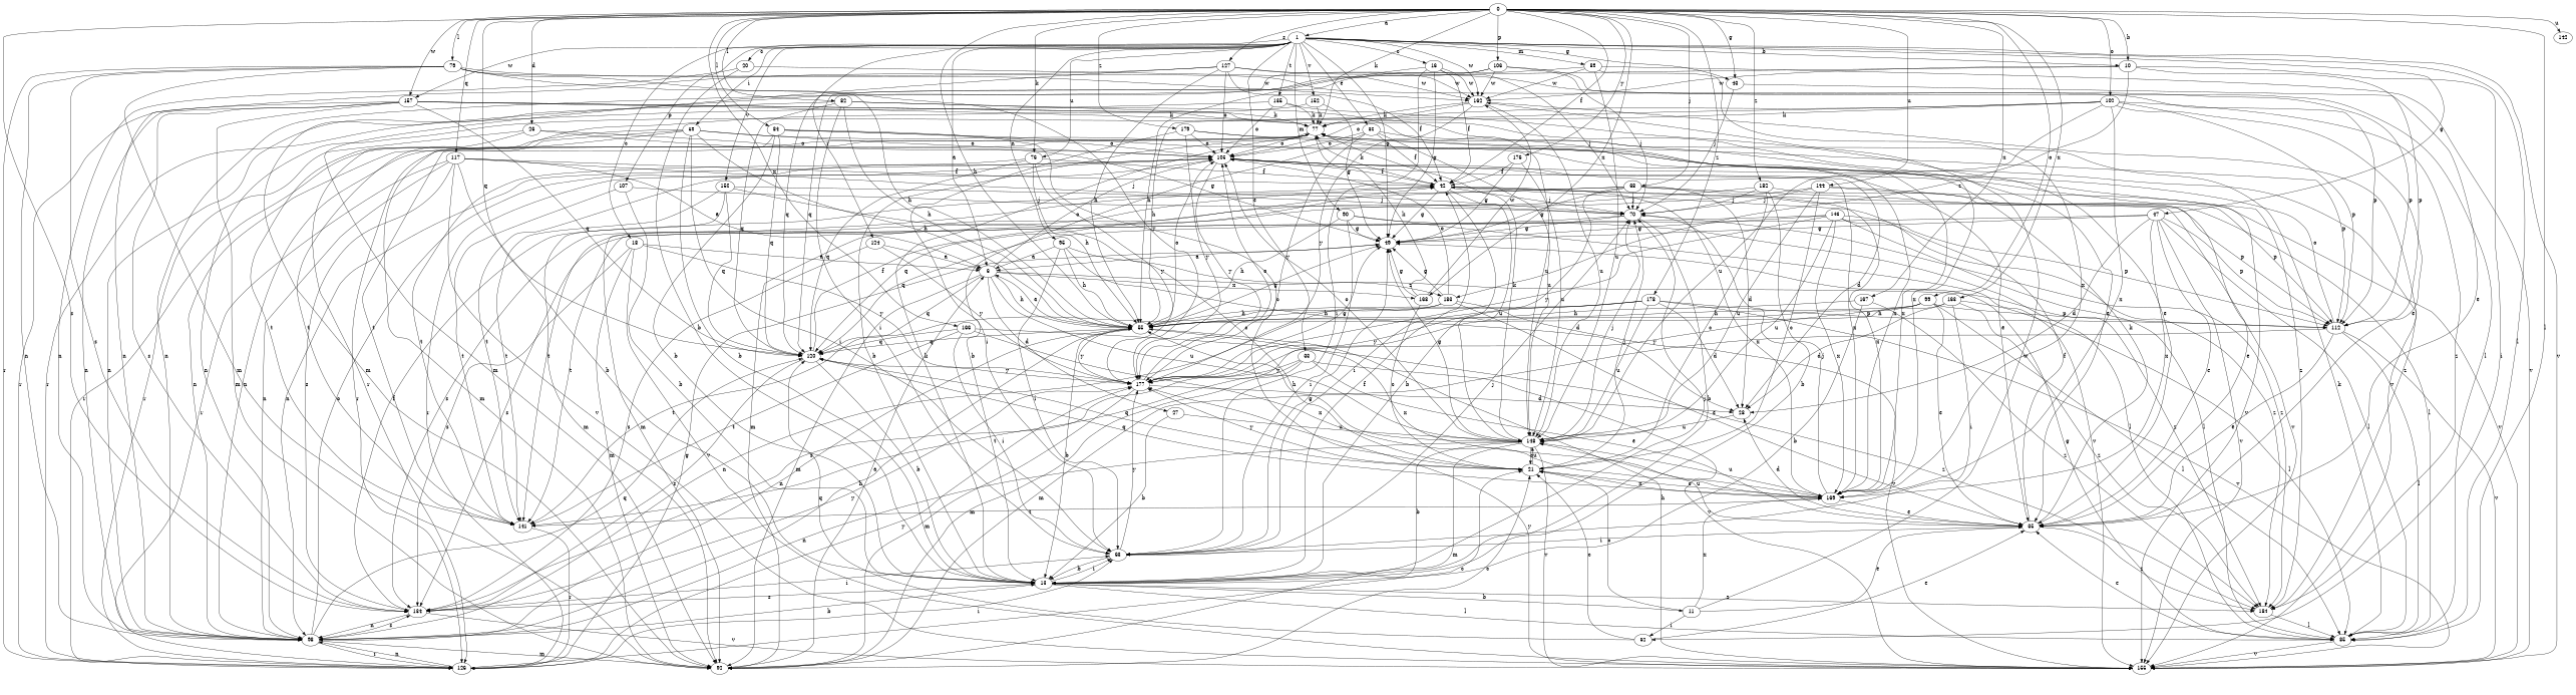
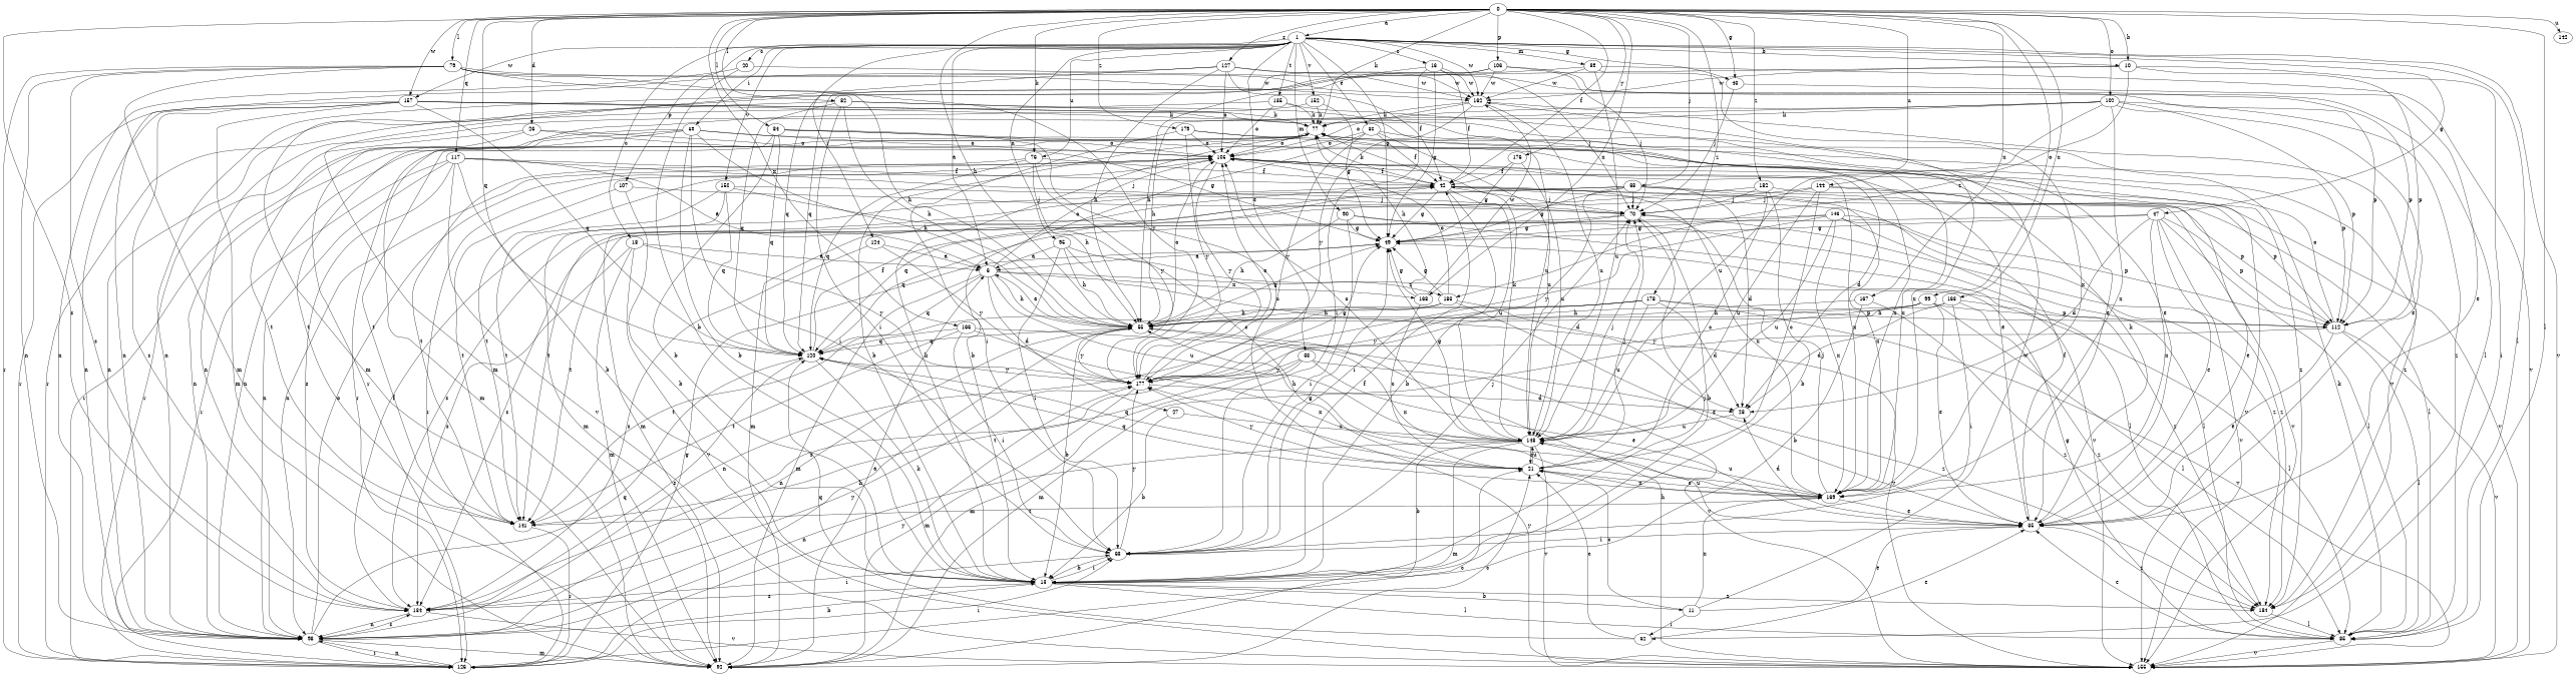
  strict digraph {
    0
    1
    10
    26
    42
    43
    55
    68
    76
    77
    79
    82
    84
    85
    99
    102
    106
    117
    120
    127
    134
    142
    144
    157
    163
    166
    167
    168
    176
    178
    179
    182
    6
    16
    18
    20
    30
    33
    47
    49
    59
    89
    90
    95
    107
    124
    135
    150
    152
    155
    162
    92
    183
    62
    112
    105
    126
    141
    148
    169
    13
    70
    35
    177
    98
    63
    28
    21
    184
    27
    146
    11
    0 -> 1 [label=a]
    0 -> 10 [label=b]
    0 -> 26 [label=d]
    0 -> 42 [label=f]
    0 -> 43 [label=g]
    0 -> 55 [label=h]
    0 -> 68 [label=j]
    0 -> 76 [label=k]
    0 -> 77 [label=k]
    0 -> 79 [label=l]
    0 -> 82 [label=l]
    0 -> 84 [label=l]
    0 -> 85 [label=l]
    0 -> 99 [label=o]
    0 -> 102 [label=o]
    0 -> 106 [label=p]
    0 -> 117 [label=q]
    0 -> 120 [label=q]
    0 -> 127 [label=s]
    0 -> 134 [label=s]
    0 -> 142 [label=u]
    0 -> 144 [label=u]
    0 -> 157 [label=w]
    0 -> 163 [label=x]
    0 -> 166 [label=x]
    0 -> 167 [label=x]
    0 -> 168 [label=x]
    0 -> 176 [label=y]
    0 -> 178 [label=z]
    0 -> 179 [label=z]
    0 -> 182 [label=z]
    1 -> 10 [label=b]
    1 -> 43 [label=g]
    1 -> 76 [label=u]
    1 -> 85 [label=l]
    1 -> 157 [label=w]
    1 -> 6 [label=a]
    1 -> 16 [label=c]
    1 -> 18 [label=c]
    1 -> 20 [label=c]
    1 -> 30 [label=e]
    1 -> 33 [label=e]
    1 -> 47 [label=g]
    1 -> 49 [label=g]
    1 -> 59 [label=i]
    1 -> 89 [label=m]
    1 -> 90 [label=m]
    1 -> 95 [label=n]
    1 -> 107 [label=p]
    1 -> 124 [label=r]
    1 -> 135 [label=t]
    1 -> 150 [label=v]
    1 -> 152 [label=v]
    1 -> 155 [label=v]
    1 -> 162 [label=w]
    10 -> 162 [label=w]
    10 -> 92 [label=m]
    10 -> 183 [label=z]
    10 -> 62 [label=i]
    10 -> 112 [label=p]
    26 -> 49 [label=g]
    26 -> 105 [label=o]
    26 -> 126 [label=r]
    26 -> 141 [label=t]
    42 -> 77 [label=k]
    42 -> 49 [label=g]
    42 -> 155 [label=v]
    42 -> 92 [label=m]
    42 -> 112 [label=p]
    42 -> 148 [label=u]
    42 -> 169 [label=x]
    42 -> 13 [label=b]
    42 -> 70 [label=j]
    43 -> 70 [label=j]
    43 -> 35 [label=e]
    55 -> 120 [label=q]
    55 -> 6 [label=a]
    55 -> 49 [label=g]
    55 -> 105 [label=o]
    55 -> 169 [label=x]
    55 -> 13 [label=b]
    55 -> 177 [label=y]
    55 -> 98 [label=n]
    68 -> 85 [label=l]
    68 -> 120 [label=q]
    68 -> 134 [label=s]
    68 -> 49 [label=g]
    68 -> 169 [label=x]
    68 -> 70 [label=j]
    68 -> 63 [label=i]
    68 -> 28 [label=d]
    76 -> 42 [label=f]
    76 -> 55 [label=h]
    76 -> 120 [label=q]
    76 -> 141 [label=t]
    76 -> 177 [label=y]
    77 -> 105 [label=o]
    77 -> 126 [label=r]
    77 -> 141 [label=t]
    77 -> 169 [label=x]
    77 -> 13 [label=b]
    77 -> 98 [label=n]
    79 -> 55 [label=h]
    79 -> 134 [label=s]
    79 -> 162 [label=w]
    79 -> 92 [label=m]
    79 -> 112 [label=p]
    79 -> 126 [label=r]
    79 -> 177 [label=y]
    79 -> 98 [label=n]
    82 -> 55 [label=h]
    82 -> 77 [label=k]
    82 -> 120 [label=q]
    82 -> 148 [label=u]
    82 -> 98 [label=n]
    82 -> 63 [label=i]
    84 -> 120 [label=q]
    84 -> 105 [label=o]
    84 -> 13 [label=b]
    84 -> 35 [label=e]
    84 -> 98 [label=n]
    84 -> 21 [label=c]
    85 -> 77 [label=k]
    85 -> 49 [label=g]
    85 -> 155 [label=v]
    85 -> 35 [label=e]
    99 -> 55 [label=h]
    99 -> 85 [label=l]
    99 -> 134 [label=s]
    99 -> 112 [label=p]
    99 -> 35 [label=e]
    99 -> 177 [label=y]
    102 -> 55 [label=h]
    102 -> 77 [label=k]
    102 -> 112 [label=p]
    102 -> 148 [label=u]
    102 -> 169 [label=x]
    102 -> 35 [label=e]
    102 -> 98 [label=n]
    102 -> 184 [label=z]
    106 -> 85 [label=l]
    106 -> 120 [label=q]
    106 -> 162 [label=w]
    106 -> 70 [label=j]
    106 -> 98 [label=n]
    117 -> 42 [label=f]
    117 -> 134 [label=s]
    117 -> 6 [label=a]
    117 -> 155 [label=v]
    117 -> 126 [label=r]
    117 -> 13 [label=b]
    117 -> 70 [label=j]
    117 -> 98 [label=n]
    120 -> 42 [label=f]
    120 -> 134 [label=s]
-   120 -> 13 [label=b]
+   120 -> 13 [label=k]
    120 -> 177 [label=y]
    127 -> 42 [label=f]
    127 -> 55 [label=h]
    127 -> 162 [label=w]
    127 -> 92 [label=m]
    127 -> 112 [label=p]
    127 -> 105 [label=o]
    127 -> 98 [label=n]
    134 -> 42 [label=f]
    134 -> 155 [label=v]
    134 -> 177 [label=y]
    134 -> 98 [label=n]
    134 -> 63 [label=i]
    144 -> 155 [label=v]
    144 -> 92 [label=m]
    144 -> 112 [label=p]
    144 -> 148 [label=u]
    144 -> 70 [label=j]
    144 -> 21 [label=c]
    157 -> 77 [label=k]
    157 -> 120 [label=q]
    157 -> 134 [label=s]
    157 -> 92 [label=m]
    157 -> 126 [label=r]
    157 -> 169 [label=x]
    157 -> 35 [label=e]
    157 -> 98 [label=n]
    163 -> 55 [label=h]
    163 -> 85 [label=l]
    163 -> 63 [label=i]
    163 -> 28 [label=d]
    163 -> 184 [label=z]
    166 -> 120 [label=q]
    166 -> 141 [label=t]
    166 -> 169 [label=x]
    166 -> 63 [label=i]
    166 -> 184 [label=z]
    167 -> 55 [label=h]
    167 -> 13 [label=b]
    167 -> 184 [label=z]
    168 -> 77 [label=k]
    168 -> 49 [label=g]
    168 -> 162 [label=w]
    168 -> 21 [label=c]
    176 -> 42 [label=f]
    176 -> 49 [label=g]
    176 -> 148 [label=u]
    178 -> 55 [label=h]
    178 -> 155 [label=v]
    178 -> 112 [label=p]
    178 -> 141 [label=t]
    178 -> 148 [label=u]
    178 -> 177 [label=y]
    178 -> 28 [label=d]
    179 -> 112 [label=p]
    179 -> 105 [label=o]
    179 -> 177 [label=y]
    179 -> 63 [label=i]
    179 -> 184 [label=z]
    182 -> 141 [label=t]
    182 -> 13 [label=b]
    182 -> 70 [label=j]
    182 -> 35 [label=e]
    182 -> 21 [label=c]
    6 -> 55 [label=h]
    6 -> 120 [label=q]
    6 -> 168 [label=x]
    6 -> 92 [label=m]
    6 -> 183 [label=z]
    6 -> 105 [label=o]
    6 -> 148 [label=u]
    6 -> 27 [label=d]
    16 -> 42 [label=f]
    16 -> 55 [label=h]
    16 -> 49 [label=g]
    16 -> 162 [label=w]
    16 -> 70 [label=j]
    16 -> 63 [label=i]
    18 -> 134 [label=s]
    18 -> 6 [label=a]
    18 -> 155 [label=v]
    18 -> 92 [label=m]
    18 -> 177 [label=y]
    20 -> 162 [label=w]
    20 -> 13 [label=b]
    20 -> 98 [label=n]
    30 -> 42 [label=f]
    30 -> 105 [label=o]
    30 -> 148 [label=u]
    30 -> 169 [label=x]
    30 -> 13 [label=b]
    30 -> 177 [label=y]
    33 -> 155 [label=v]
    33 -> 92 [label=m]
    33 -> 141 [label=t]
    33 -> 35 [label=e]
    33 -> 177 [label=y]
    47 -> 85 [label=l]
    47 -> 120 [label=q]
    47 -> 49 [label=g]
    47 -> 155 [label=v]
    47 -> 112 [label=p]
    47 -> 169 [label=x]
    47 -> 35 [label=e]
    47 -> 28 [label=d]
    49 -> 6 [label=a]
    59 -> 55 [label=h]
    59 -> 92 [label=m]
    59 -> 105 [label=o]
    59 -> 126 [label=r]
    59 -> 141 [label=t]
    59 -> 13 [label=b]
    59 -> 63 [label=i]
    59 -> 184 [label=z]
    89 -> 120 [label=q]
    89 -> 155 [label=v]
    89 -> 162 [label=w]
    89 -> 148 [label=u]
    89 -> 169 [label=x]
    90 -> 55 [label=h]
    90 -> 85 [label=l]
    90 -> 49 [label=g]
    90 -> 155 [label=v]
    90 -> 63 [label=i]
    95 -> 55 [label=h]
    95 -> 6 [label=a]
    95 -> 63 [label=i]
    95 -> 28 [label=d]
    95 -> 184 [label=z]
    107 -> 141 [label=t]
    107 -> 13 [label=b]
    107 -> 70 [label=j]
    124 -> 134 [label=s]
    124 -> 6 [label=a]
    124 -> 177 [label=y]
    135 -> 77 [label=k]
    135 -> 105 [label=o]
    135 -> 126 [label=r]
    135 -> 35 [label=e]
    150 -> 120 [label=q]
    150 -> 92 [label=m]
    150 -> 141 [label=t]
    150 -> 70 [label=j]
    150 -> 21 [label=c]
    152 -> 77 [label=k]
    152 -> 49 [label=g]
    152 -> 126 [label=r]
    155 -> 55 [label=h]
    155 -> 177 [label=y]
    162 -> 77 [label=k]
    162 -> 155 [label=v]
    162 -> 105 [label=o]
    162 -> 148 [label=u]
    162 -> 177 [label=y]
    92 -> 6 [label=a]
    92 -> 21 [label=c]
    183 -> 55 [label=h]
    183 -> 49 [label=g]
    183 -> 155 [label=v]
    183 -> 105 [label=o]
    183 -> 35 [label=e]
    183 -> 98 [label=n]
    62 -> 120 [label=q]
    62 -> 35 [label=e]
    62 -> 21 [label=c]
    112 -> 85 [label=l]
    112 -> 155 [label=v]
    112 -> 92 [label=m]
    112 -> 105 [label=o]
    112 -> 35 [label=e]
    105 -> 42 [label=f]
    105 -> 155 [label=v]
    105 -> 126 [label=r]
    105 -> 141 [label=t]
    105 -> 169 [label=x]
    105 -> 177 [label=y]
    105 -> 98 [label=n]
    105 -> 28 [label=d]
    126 -> 49 [label=g]
    126 -> 177 [label=y]
    126 -> 98 [label=n]
    126 -> 63 [label=i]
    126 -> 21 [label=c]
    141 -> 126 [label=r]
    148 -> 55 [label=h]
    148 -> 77 [label=k]
    148 -> 49 [label=g]
    148 -> 155 [label=v]
    148 -> 92 [label=m]
    148 -> 105 [label=o]
    148 -> 13 [label=b]
    148 -> 70 [label=j]
    148 -> 98 [label=n]
    148 -> 21 [label=c]
    169 -> 120 [label=q]
    169 -> 141 [label=t]
    169 -> 148 [label=u]
    169 -> 70 [label=j]
    169 -> 35 [label=e]
    169 -> 21 [label=c]
    13 -> 42 [label=f]
    13 -> 77 [label=k]
    13 -> 85 [label=l]
    13 -> 134 [label=s]
    13 -> 70 [label=j]
    13 -> 63 [label=i]
    13 -> 184 [label=z]
    13 -> 11 [label=b]
    70 -> 49 [label=g]
    70 -> 141 [label=t]
    70 -> 13 [label=b]
    70 -> 184 [label=z]
    35 -> 42 [label=f]
    35 -> 77 [label=k]
    35 -> 148 [label=u]
    35 -> 63 [label=i]
    35 -> 28 [label=d]
    35 -> 184 [label=z]
    177 -> 49 [label=g]
    177 -> 92 [label=m]
    177 -> 105 [label=o]
    177 -> 28 [label=d]
    98 -> 55 [label=h]
    98 -> 120 [label=q]
    98 -> 134 [label=s]
    98 -> 92 [label=m]
    98 -> 105 [label=o]
    98 -> 126 [label=r]
    98 -> 13 [label=b]
    63 -> 49 [label=g]
    63 -> 13 [label=b]
    63 -> 70 [label=j]
    63 -> 177 [label=y]
    28 -> 148 [label=u]
    21 -> 120 [label=q]
    21 -> 148 [label=u]
    21 -> 169 [label=x]
    21 -> 70 [label=j]
    21 -> 177 [label=y]
    184 -> 85 [label=l]
    27 -> 148 [label=u]
    27 -> 13 [label=b]
    146 -> 85 [label=l]
    146 -> 134 [label=s]
    146 -> 49 [label=g]
    146 -> 112 [label=p]
    146 -> 148 [label=u]
    146 -> 169 [label=x]
    146 -> 177 [label=y]
    146 -> 184 [label=z]
    11 -> 162 [label=w]
    11 -> 62 [label=i]
    11 -> 169 [label=x]
    11 -> 35 [label=e]
    11 -> 21 [label=c]
  }
